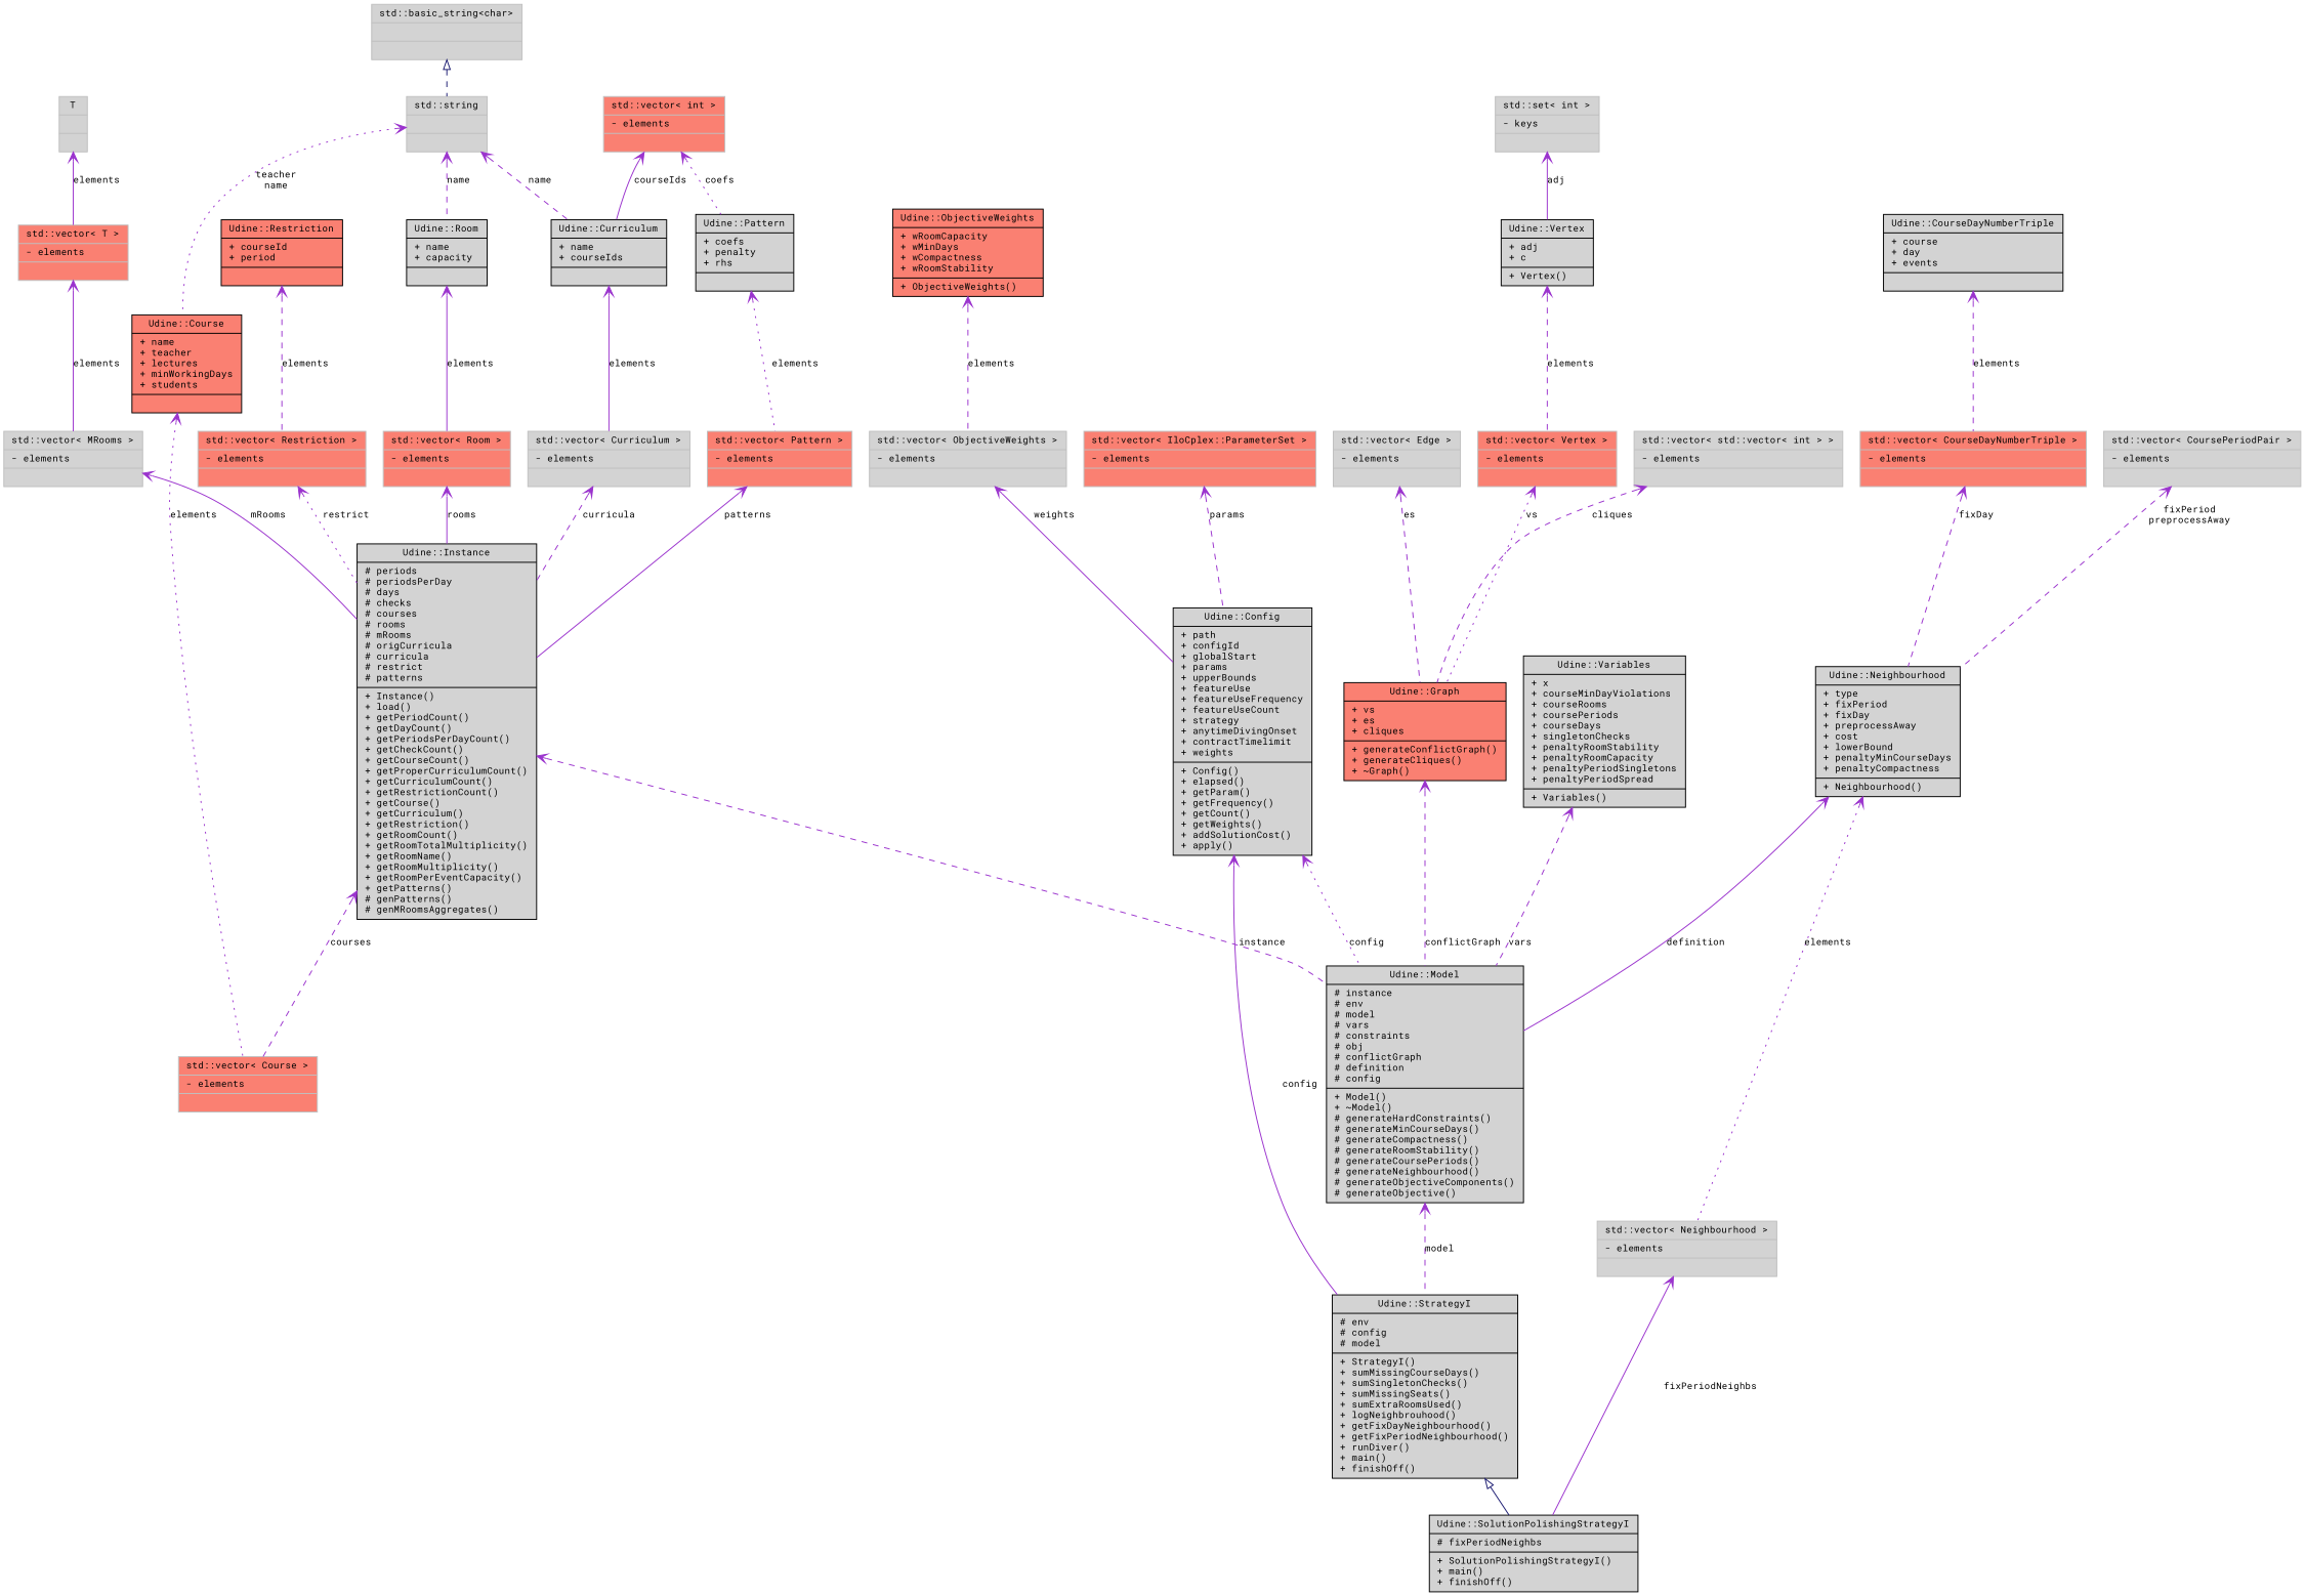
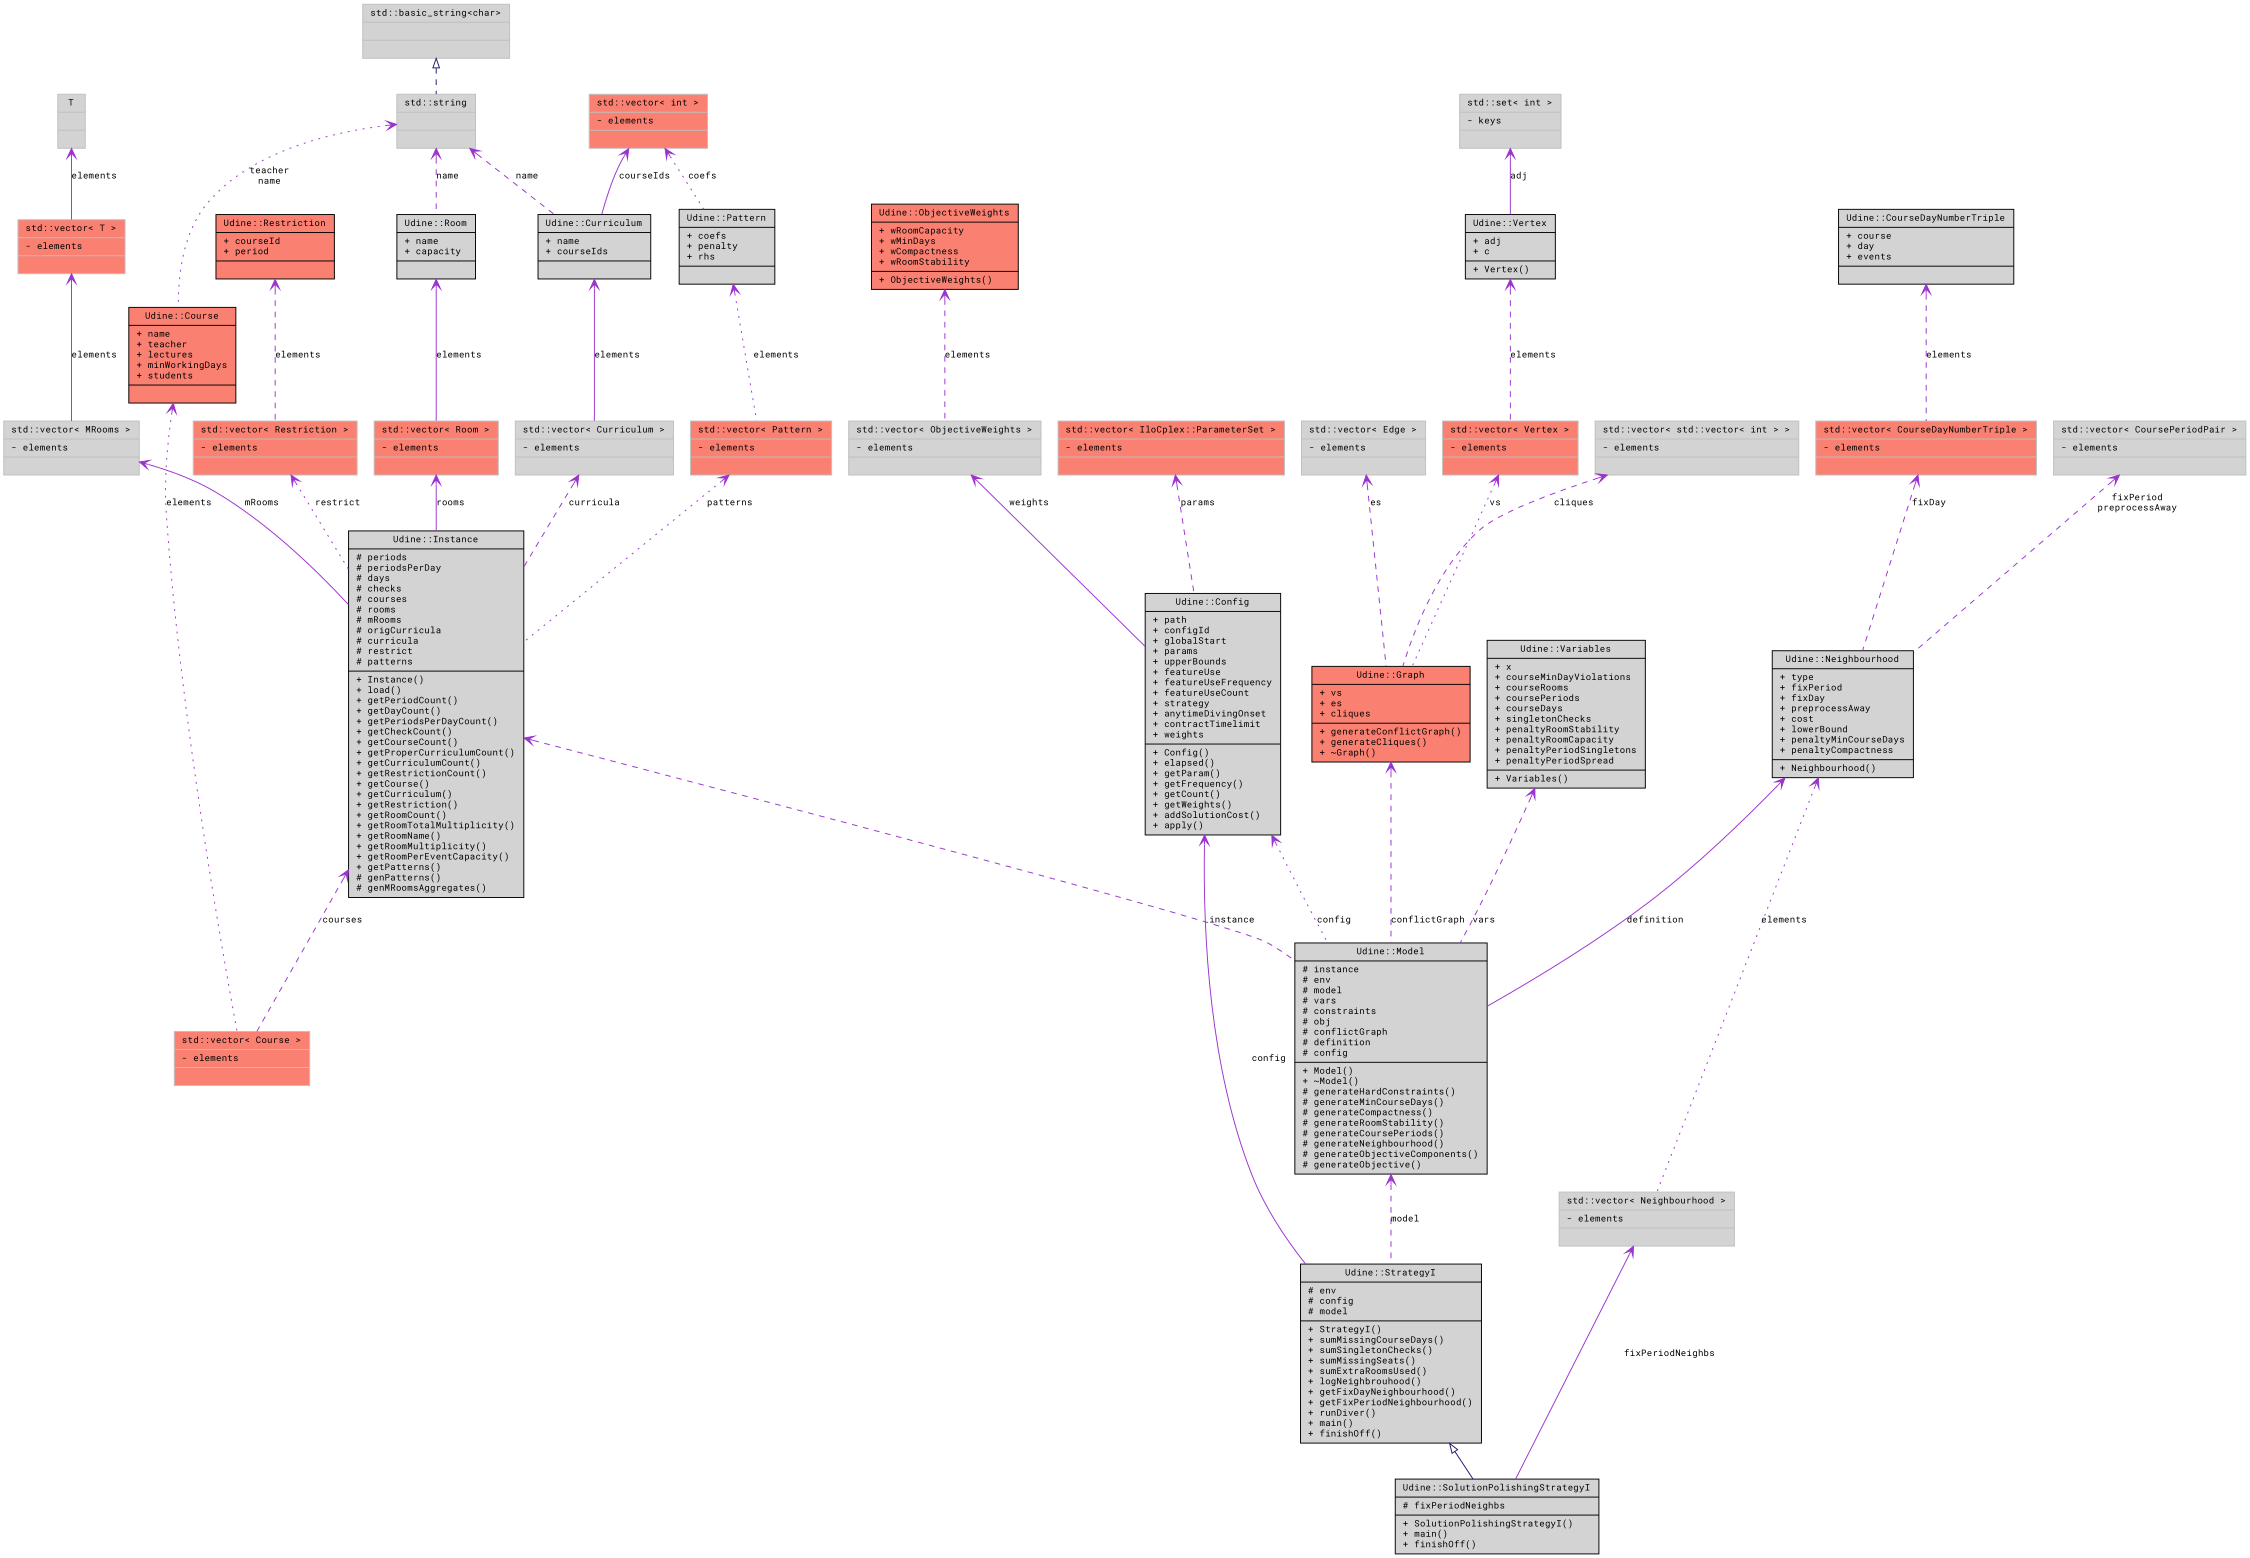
  digraph {
    fontname="Roboto Mono"
    node [color=grey75 fillcolor=lightgrey fontname="Roboto Mono" fontsize=10 shape=record style=filled]
    edge [arrowtail=open color=darkorchid3 dir=back fontname="Roboto Mono" fontsize=10 labelfontname=FreeSans labelfontsize=10 style=dashed]
    n1 [color=black fontcolor=black height=0.2 label="{Udine::SolutionPolishingStrategyI\n|# fixPeriodNeighbs\l|+ SolutionPolishingStrategyI()\l+ main()\l+ finishOff()\l}" width=0.4]
    n2 [color=black height=0.2 label="{Udine::StrategyI\n|# env\l# config\l# model\l|+ StrategyI()\l+ sumMissingCourseDays()\l+ sumSingletonChecks()\l+ sumMissingSeats()\l+ sumExtraRoomsUsed()\l+ logNeighbrouhood()\l+ getFixDayNeighbourhood()\l+ getFixPeriodNeighbourhood()\l+ runDiver()\l+ main()\l+ finishOff()\l}" width=0.4]
    n3 [color=black height=0.2 label="{Udine::Model\n|# instance\l# env\l# model\l# vars\l# constraints\l# obj\l# conflictGraph\l# definition\l# config\l|+ Model()\l+ ~Model()\l# generateHardConstraints()\l# generateMinCourseDays()\l# generateCompactness()\l# generateRoomStability()\l# generateCoursePeriods()\l# generateNeighbourhood()\l# generateObjectiveComponents()\l# generateObjective()\l}" width=0.4]
    n4 [color=black height=0.2 label="{Udine::Instance\n|# periods\l# periodsPerDay\l# days\l# checks\l# courses\l# rooms\l# mRooms\l# origCurricula\l# curricula\l# restrict\l# patterns\l|+ Instance()\l+ load()\l+ getPeriodCount()\l+ getDayCount()\l+ getPeriodsPerDayCount()\l+ getCheckCount()\l+ getCourseCount()\l+ getProperCurriculumCount()\l+ getCurriculumCount()\l+ getRestrictionCount()\l+ getCourse()\l+ getCurriculum()\l+ getRestriction()\l+ getRoomCount()\l+ getRoomTotalMultiplicity()\l+ getRoomName()\l+ getRoomMultiplicity()\l+ getRoomPerEventCapacity()\l+ getPatterns()\l# genPatterns()\l# genMRoomsAggregates()\l}" width=0.4]
    n5 [fillcolor=salmon height=0.2 label="{std::vector\< Course \>\n|- elements\l|}" width=0.4]
    n6 [color=black fillcolor=salmon height=0.2 label="{Udine::Course\n|+ name\l+ teacher\l+ lectures\l+ minWorkingDays\l+ students\l|}" width=0.4]
    n7 [height=0.2 label="{std::string\n||}" width=0.4]
    n8 [color=black height=0.2 label="{Udine::Curriculum\n|+ name\l+ courseIds\l|}" width=0.4]
    n9 [color=black height=0.2 label="{Udine::Room\n|+ name\l+ capacity\l|}" width=0.4]
    n10 [height=0.2 label="{std::vector\< Curriculum \>\n|- elements\l|}" width=0.4]
    n11 [fillcolor=salmon height=0.2 label="{std::vector\< Room \>\n|- elements\l|}" width=0.4]
    n12 [height=0.2 label="{std::basic_string\<char\>\n||}" width=0.4]
    n13 [fillcolor=salmon height=0.2 label="{std::vector\< Pattern \>\n|- elements\l|}" width=0.4]
    n14 [color=black height=0.2 label="{Udine::Pattern\n|+ coefs\l+ penalty\l+ rhs\l|}" width=0.4]
    n15 [fillcolor=salmon height=0.2 label="{std::vector\< int \>\n|- elements\l|}" width=0.4]
    n16 [fillcolor=salmon height=0.2 label="{std::vector\< Restriction \>\n|- elements\l|}" width=0.4]
    n17 [color=black fillcolor=salmon height=0.2 label="{Udine::Restriction\n|+ courseId\l+ period\l|}" width=0.4]
    n18 [height=0.2 label="{std::vector\< MRooms \>\n|- elements\l|}" width=0.4]
    n19 [fillcolor=salmon height=0.2 label="{std::vector\< T \>\n|- elements\l|}" width=0.4]
    n20 [height=0.2 label="{T\n||}" width=0.4]
    n21 [color=black fillcolor=salmon height=0.2 label="{Udine::Graph\n|+ vs\l+ es\l+ cliques\l|+ generateConflictGraph()\l+ generateCliques()\l+ ~Graph()\l}" width=0.4]
    n22 [height=0.2 label="{std::vector\< std::vector\< int \> \>\n|- elements\l|}" width=0.4]
    n23 [height=0.2 label="{std::vector\< Edge \>\n|- elements\l|}" width=0.4]
    n24 [fillcolor=salmon height=0.2 label="{std::vector\< Vertex \>\n|- elements\l|}" width=0.4]
    n25 [color=black height=0.2 label="{Udine::Vertex\n|+ adj\l+ c\l|+ Vertex()\l}" width=0.4]
    n26 [height=0.2 label="{std::set\< int \>\n|- keys\l|}" width=0.4]
    n27 [color=black height=0.2 label="{Udine::Neighbourhood\n|+ type\l+ fixPeriod\l+ fixDay\l+ preprocessAway\l+ cost\l+ lowerBound\l+ penaltyMinCourseDays\l+ penaltyCompactness\l|+ Neighbourhood()\l}" width=0.4]
    n28 [height=0.2 label="{std::vector\< Neighbourhood \>\n|- elements\l|}" width=0.4]
    n29 [fillcolor=salmon height=0.2 label="{std::vector\< CourseDayNumberTriple \>\n|- elements\l|}" width=0.4]
    n30 [color=black height=0.2 label="{Udine::CourseDayNumberTriple\n|+ course\l+ day\l+ events\l|}" width=0.4]
    n31 [height=0.2 label="{std::vector\< CoursePeriodPair \>\n|- elements\l|}" width=0.4]
    n32 [color=black height=0.2 label="{Udine::Variables\n|+ x\l+ courseMinDayViolations\l+ courseRooms\l+ coursePeriods\l+ courseDays\l+ singletonChecks\l+ penaltyRoomStability\l+ penaltyRoomCapacity\l+ penaltyPeriodSingletons\l+ penaltyPeriodSpread\l|+ Variables()\l}" width=0.4]
    n33 [color=black height=0.2 label="{Udine::Config\n|+ path\l+ configId\l+ globalStart\l+ params\l+ upperBounds\l+ featureUse\l+ featureUseFrequency\l+ featureUseCount\l+ strategy\l+ anytimeDivingOnset\l+ contractTimelimit\l+ weights\l|+ Config()\l+ elapsed()\l+ getParam()\l+ getFrequency()\l+ getCount()\l+ getWeights()\l+ addSolutionCost()\l+ apply()\l}" width=0.4]
    n34 [fillcolor=salmon height=0.2 label="{std::vector\< IloCplex::ParameterSet \>\n|- elements\l|}" width=0.4]
    n35 [height=0.2 label="{std::vector\< ObjectiveWeights \>\n|- elements\l|}" width=0.4]
    n36 [color=black fillcolor=salmon height=0.2 label="{Udine::ObjectiveWeights\n|+ wRoomCapacity\l+ wMinDays\l+ wCompactness\l+ wRoomStability\l|+ ObjectiveWeights()\l}" width=0.4]
    n2 -> n1 [arrowtail=empty color=midnightblue style=solid]
    n3 -> n2 [label=model]
    n4 -> n3 [label=instance]
    n4 -> n5 [label=courses]
    n6 -> n5 [label=elements style=dotted]
    n7 -> n6 [label="teacher\nname" style=dotted]
    n7 -> n8 [label=name]
    n7 -> n9 [label=name]
    n8 -> n10 [label=elements style=solid]
    n9 -> n11 [label=elements style=solid]
    n10 -> n4 [label=curricula]
    n11 -> n4 [label=rooms style=solid]
    n12 -> n7 [arrowtail=empty color=midnightblue]
-   n13 -> n4 [label=patterns style=solid]
+   n13 -> n4 [label=patterns style=dotted]
    n14 -> n13 [label=elements style=dotted]
    n15 -> n8 [label=courseIds style=solid]
    n15 -> n14 [label=coefs style=dotted]
    n16 -> n4 [label=restrict style=dotted]
    n17 -> n16 [label=elements]
    n18 -> n4 [label=mRooms style=solid]
    n19 -> n18 [label=elements style=solid]
    n20 -> n19 [label=elements style=solid]
    n21 -> n3 [label=conflictGraph]
    n22 -> n21 [label=cliques]
    n23 -> n21 [label=es]
    n24 -> n21 [label=vs style=dotted]
    n25 -> n24 [label=elements]
    n26 -> n25 [label=adj style=solid]
    n27 -> n3 [label=definition style=solid]
    n27 -> n28 [label=elements style=dotted]
    n28 -> n1 [label=fixPeriodNeighbs style=solid]
    n29 -> n27 [label=fixDay]
    n30 -> n29 [label=elements]
    n31 -> n27 [label="fixPeriod\npreprocessAway"]
    n32 -> n3 [label=vars]
    n33 -> n2 [label=config style=solid]
    n33 -> n3 [label=config style=dotted]
    n34 -> n33 [label=params]
    n35 -> n33 [label=weights style=solid]
    n36 -> n35 [label=elements]
  }
